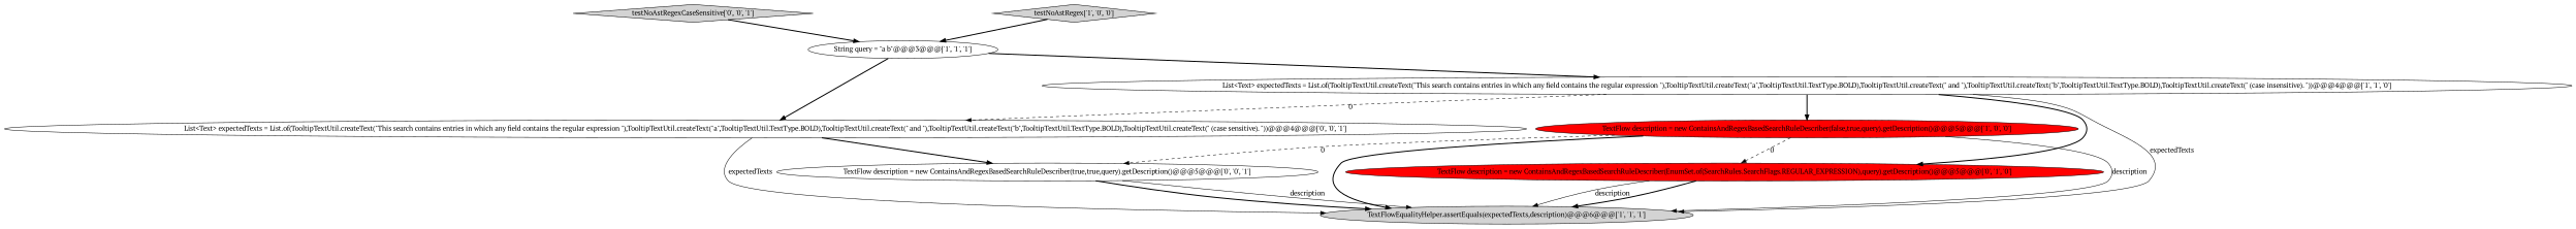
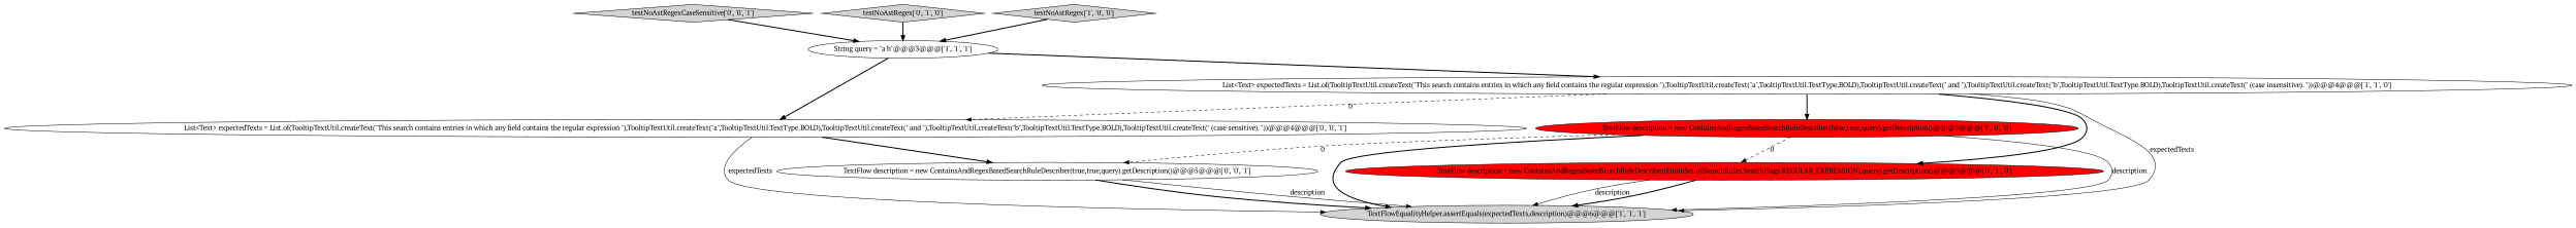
  digraph {
    fontname="PT Serif"
    node [fillcolor=white shape=ellipse style=filled fontname="PT Serif"]
    edge [style=bold fontname="PT Serif"]
    n1 [label="String query = \"a b\"@@@3@@@['1', '1', '1']"]
    n2 [label="List<Text> expectedTexts = List.of(TooltipTextUtil.createText(\"This search contains entries in which any field contains the regular expression \"),TooltipTextUtil.createText(\"a\",TooltipTextUtil.TextType.BOLD),TooltipTextUtil.createText(\" and \"),TooltipTextUtil.createText(\"b\",TooltipTextUtil.TextType.BOLD),TooltipTextUtil.createText(\" (case insensitive). \"))@@@4@@@['1', '1', '0']"]
    n3 [label="List<Text> expectedTexts = List.of(TooltipTextUtil.createText(\"This search contains entries in which any field contains the regular expression \"),TooltipTextUtil.createText(\"a\",TooltipTextUtil.TextType.BOLD),TooltipTextUtil.createText(\" and \"),TooltipTextUtil.createText(\"b\",TooltipTextUtil.TextType.BOLD),TooltipTextUtil.createText(\" (case sensitive). \"))@@@4@@@['0', '0', '1']"]
    n4 [label="TextFlow description = new ContainsAndRegexBasedSearchRuleDescriber(true,true,query).getDescription()@@@5@@@['0', '0', '1']"]
    n5 [fillcolor=lightgray label="TextFlowEqualityHelper.assertEquals(expectedTexts,description)@@@6@@@['1', '1', '1']"]
    n6 [fillcolor=red label="TextFlow description = new ContainsAndRegexBasedSearchRuleDescriber(false,true,query).getDescription()@@@5@@@['1', '0', '0']"]
    n7 [fillcolor=red label="TextFlow description = new ContainsAndRegexBasedSearchRuleDescriber(EnumSet.of(SearchRules.SearchFlags.REGULAR_EXPRESSION),query).getDescription()@@@5@@@['0', '1', '0']"]
    n8 [fillcolor=lightgray label="testNoAstRegexCaseSensitive['0', '0', '1']" shape=diamond]
+   n9 [fillcolor=lightgray label="testNoAstRegex['0', '1', '0']" shape=diamond]
    n10 [fillcolor=lightgray label="testNoAstRegex['1', '0', '0']" shape=diamond]
    n1 -> n2
    n1 -> n3
    n2 -> n3 [label=0 style=dashed]
    n2 -> n5 [label=expectedTexts style=solid]
    n2 -> n6
    n2 -> n7
    n3 -> n4
    n3 -> n5 [label=expectedTexts style=solid]
    n4 -> n5 [label=description style=solid]
    n4 -> n5
    n6 -> n4 [label=0 style=dashed]
    n6 -> n5
    n6 -> n5 [label=description style=solid]
    n6 -> n7 [label=0 style=dashed]
    n7 -> n5 [label=description style=solid]
    n7 -> n5
    n8 -> n1
+   n9 -> n1
    n10 -> n1
  }
